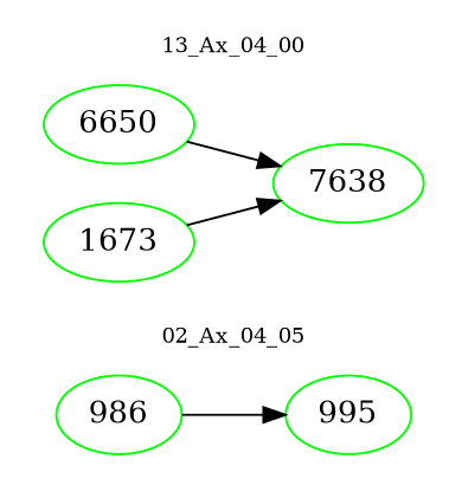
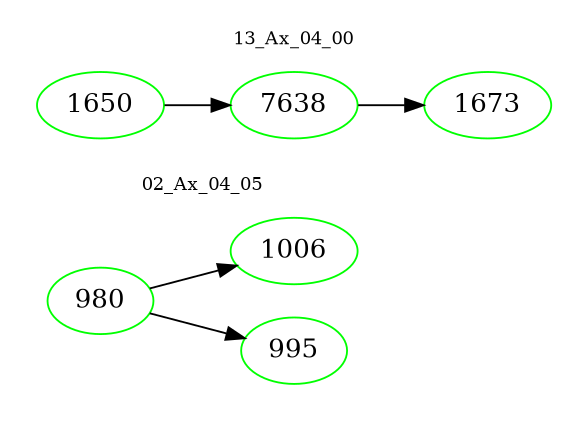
  digraph {
    rankdir=LR
    node [color=green]
    edge [color=black]
    n1 [label=995]
-   n2 [label=986]
-   n4 [label=6650]
+   n2 [label=980]
+   n3 [label=1006]
+   n4 [label=1650]
    n5 [label=7638]
    n6 [label=1673]
    subgraph cluster_1 {
      color=white
      fontsize=10
      label="02_Ax_04_05"
      n1
      n2
+     n3
    }
    subgraph cluster_2 {
      color=white
      fontsize=10
      label="13_Ax_04_00"
      n4
      n5
      n6
    }
    n2 -> n1
+   n2 -> n3
    n4 -> n5
-   n6 -> n5
+   n5 -> n6
  }
